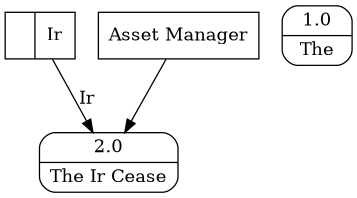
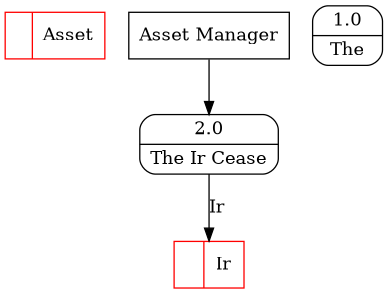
  digraph {
    node [shape=record]
-   n2 [color=black label="<f0>  |<f1> Ir "]
+   n1 [color=red label="<f0>  |<f1> Asset "]
+   n2 [color=red label="<f0>  |<f1> Ir "]
    n3 [label="Asset Manager" shape=box]
    n4 [label="{<f0> 2.0|<f1> The Ir Cease }" shape=Mrecord]
    n5 [label="{<f0> 1.0|<f1> The }" shape=Mrecord]
    n3 -> n4
-   n2 -> n4 [label=Ir]
+   n4 -> n2 [label=Ir]
  }
